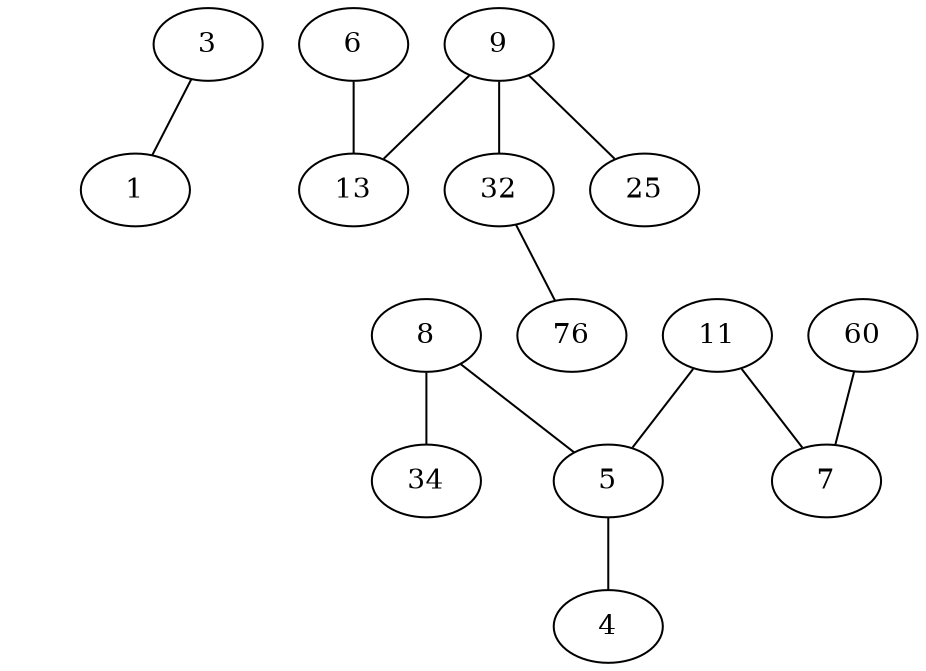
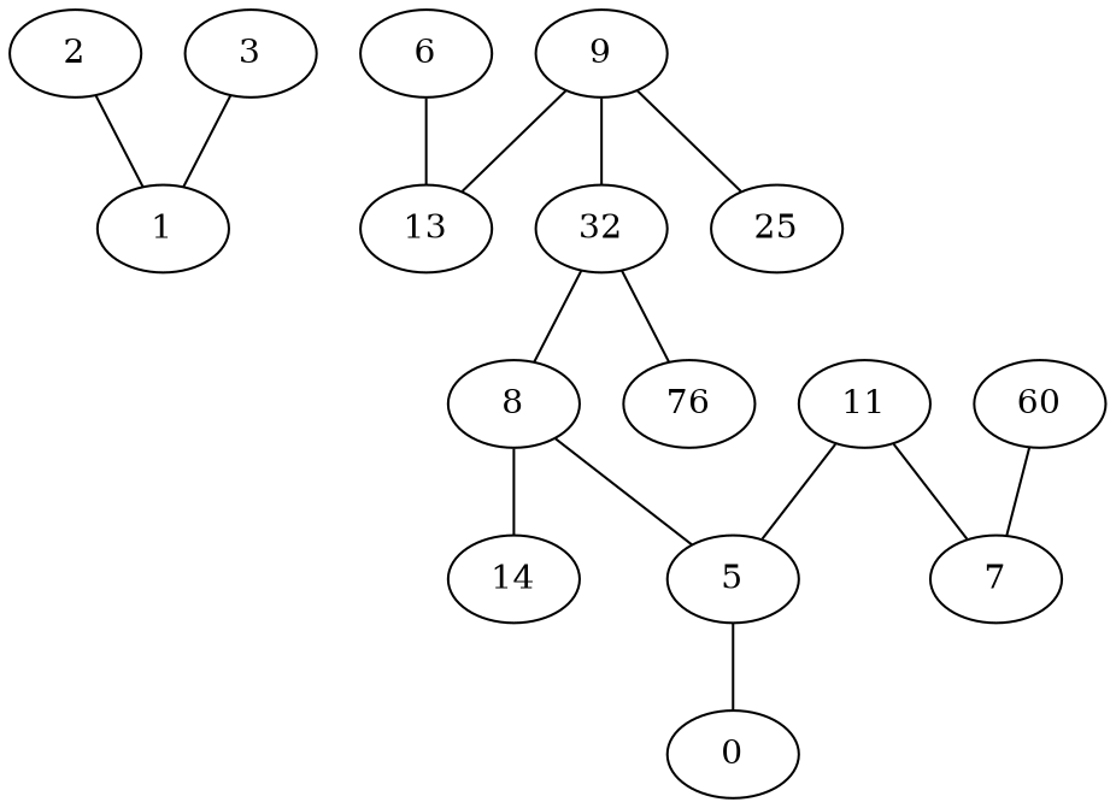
  graph {
    node [chem=C]
    edge [valence=1]
+   2 [chem=Cl]
    1
    3 [chem=O]
    5
-   4
+   4 [label=0]
    13 [chem=H]
    6
    8
-   14 [chem=H label=34]
+   14 [chem=H]
    9
    n11 [label=32]
    n12 [chem=H label=25]
    n13 [chem=H label=76]
    n14 [chem=Cl label=60]
    7
    11 [chem=O]
+   2 -- 1
    3 -- 1 [valence=2]
    5 -- 4 [valence=2]
    6 -- 13
    8 -- 5
    8 -- 14
    9 -- 13 [valence=2]
    9 -- n11
    9 -- n12
+   n11 -- 8 [valence=2]
    n11 -- n13
    n14 -- 7
    11 -- 5
    11 -- 7 [valence=2]
  }
